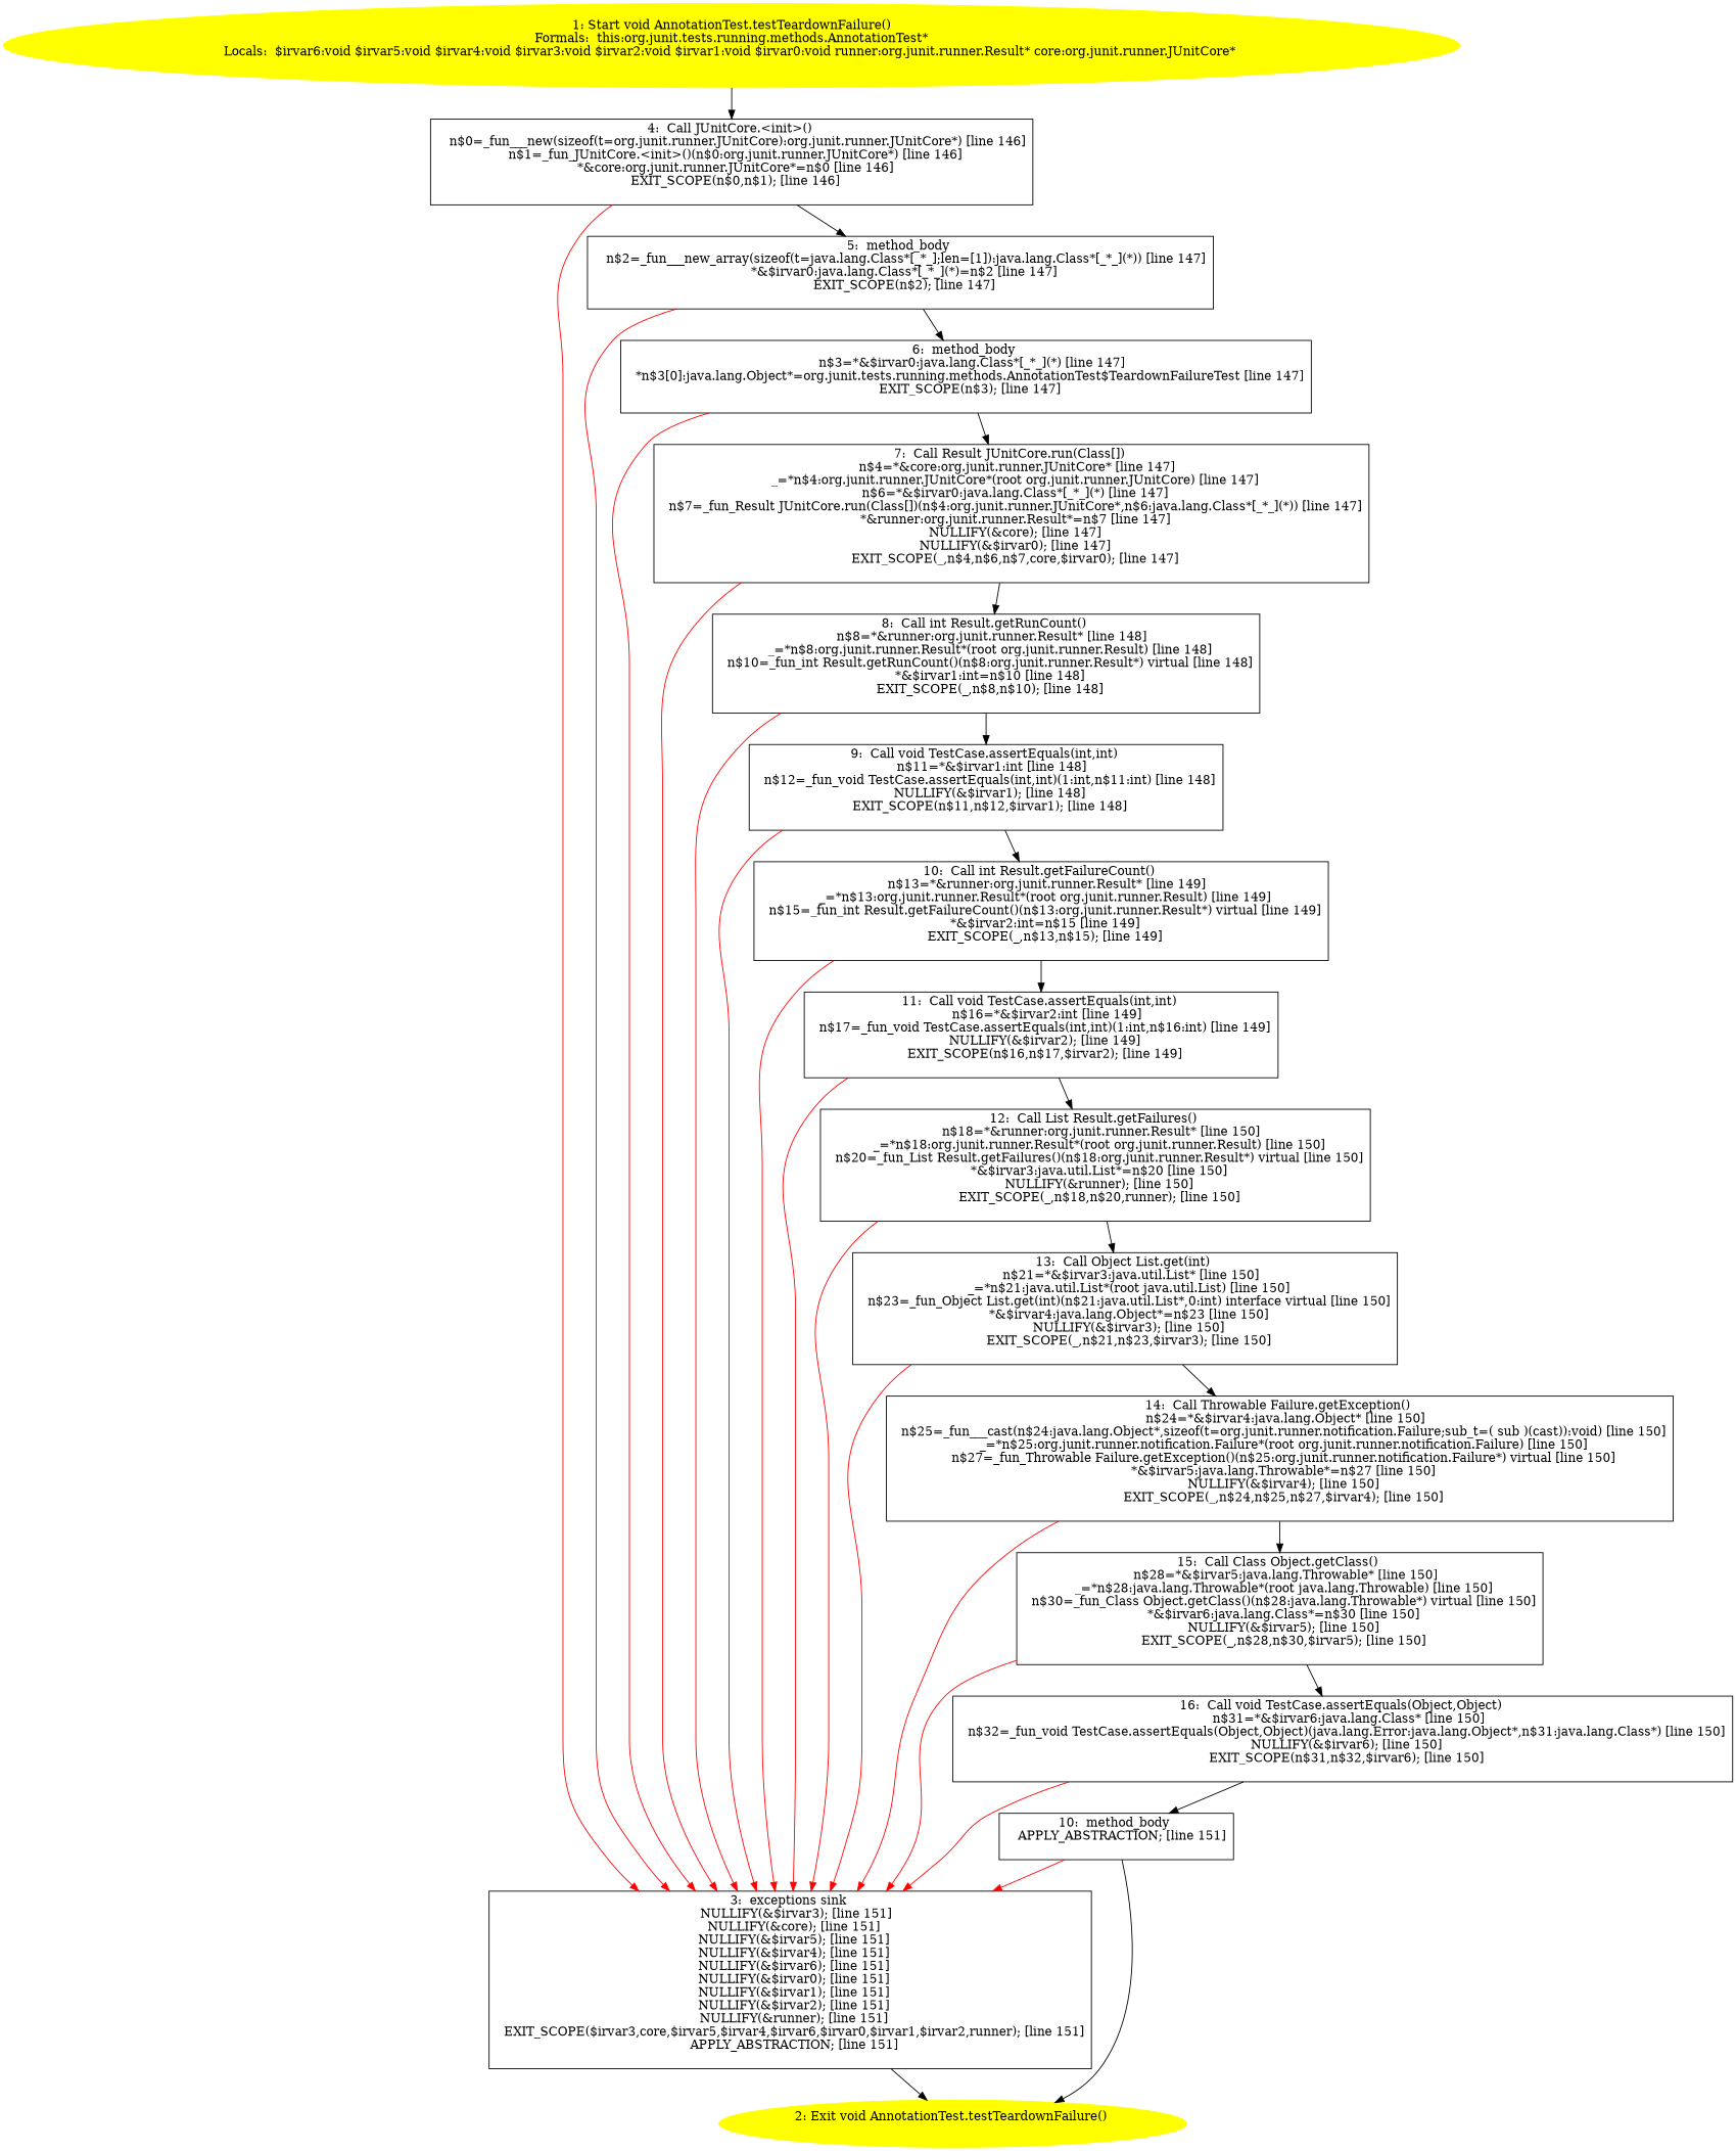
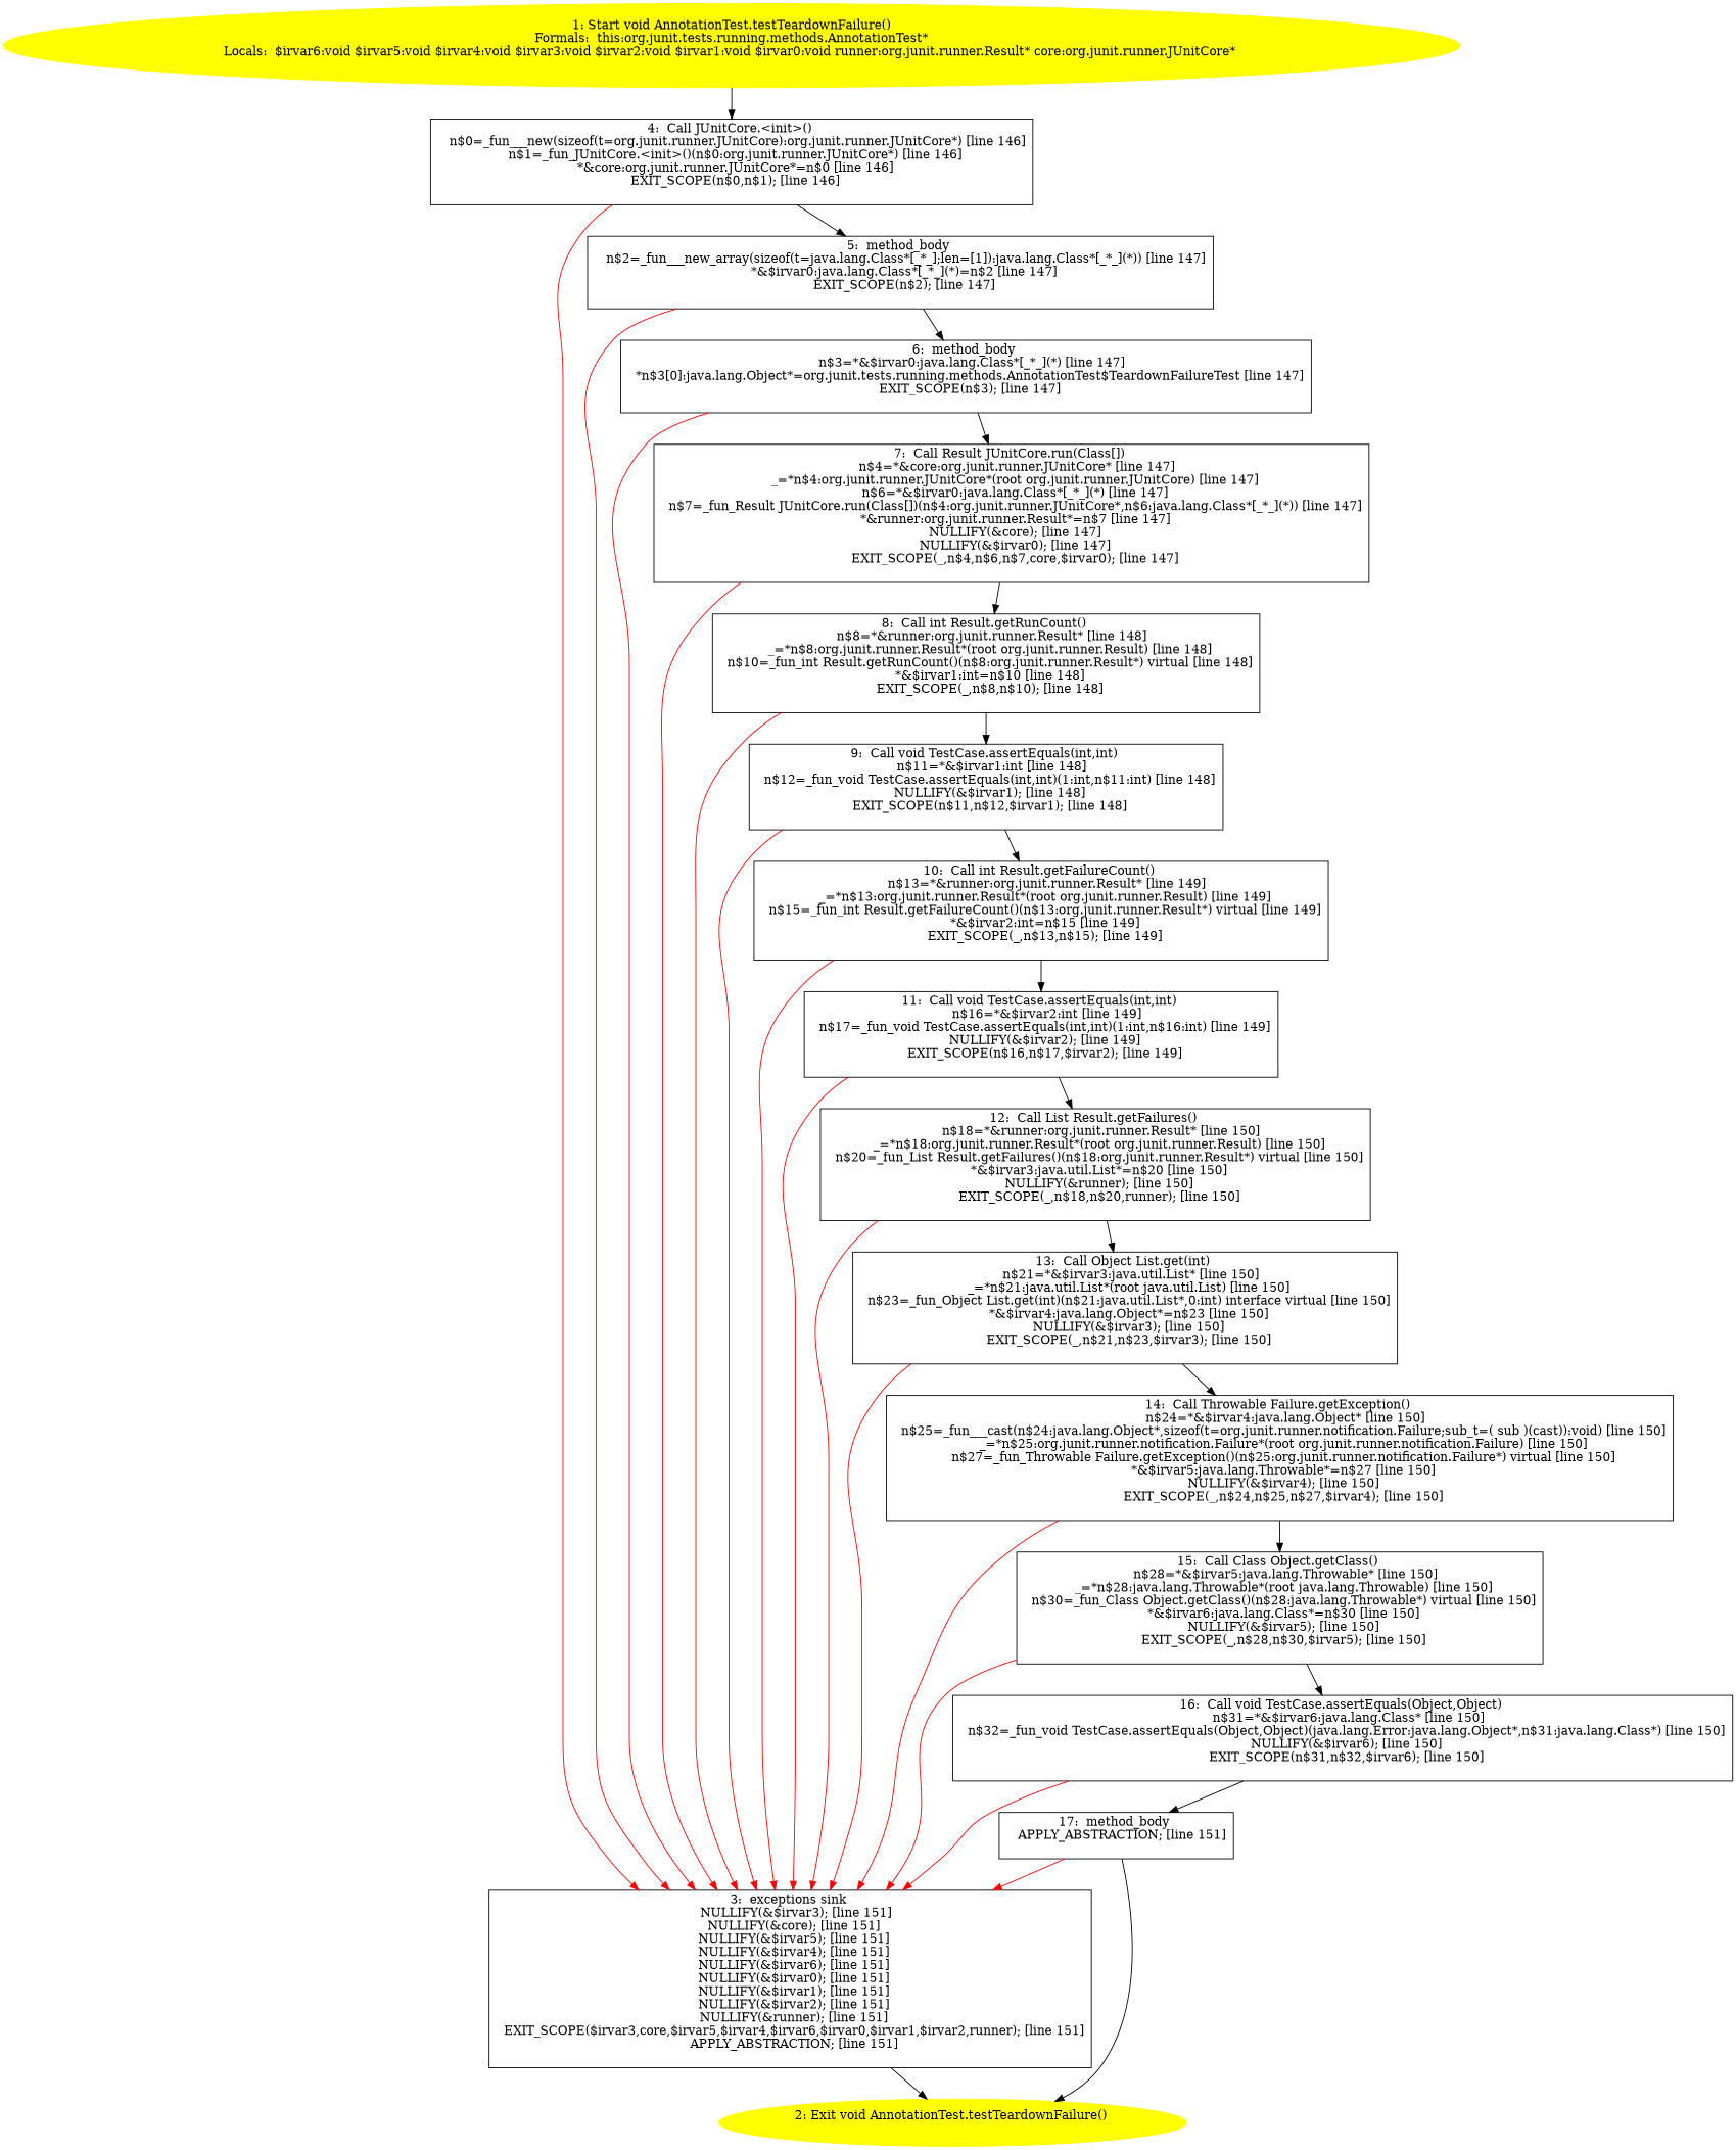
  digraph {
    node [shape=box]
    n1 [color=yellow label="1: Start void AnnotationTest.testTeardownFailure()\nFormals:  this:org.junit.tests.running.methods.AnnotationTest*\nLocals:  $irvar6:void $irvar5:void $irvar4:void $irvar3:void $irvar2:void $irvar1:void $irvar0:void runner:org.junit.runner.Result* core:org.junit.runner.JUnitCore* \n  " style=filled shape=""]
    n2 [label="4:  Call JUnitCore.<init>() \n   n$0=_fun___new(sizeof(t=org.junit.runner.JUnitCore):org.junit.runner.JUnitCore*) [line 146]\n  n$1=_fun_JUnitCore.<init>()(n$0:org.junit.runner.JUnitCore*) [line 146]\n  *&core:org.junit.runner.JUnitCore*=n$0 [line 146]\n  EXIT_SCOPE(n$0,n$1); [line 146]\n "]
    n3 [label="3:  exceptions sink \n   NULLIFY(&$irvar3); [line 151]\n  NULLIFY(&core); [line 151]\n  NULLIFY(&$irvar5); [line 151]\n  NULLIFY(&$irvar4); [line 151]\n  NULLIFY(&$irvar6); [line 151]\n  NULLIFY(&$irvar0); [line 151]\n  NULLIFY(&$irvar1); [line 151]\n  NULLIFY(&$irvar2); [line 151]\n  NULLIFY(&runner); [line 151]\n  EXIT_SCOPE($irvar3,core,$irvar5,$irvar4,$irvar6,$irvar0,$irvar1,$irvar2,runner); [line 151]\n  APPLY_ABSTRACTION; [line 151]\n "]
    n4 [label="5:  method_body \n   n$2=_fun___new_array(sizeof(t=java.lang.Class*[_*_];len=[1]):java.lang.Class*[_*_](*)) [line 147]\n  *&$irvar0:java.lang.Class*[_*_](*)=n$2 [line 147]\n  EXIT_SCOPE(n$2); [line 147]\n "]
    n5 [color=yellow label="2: Exit void AnnotationTest.testTeardownFailure() \n  " style=filled shape=""]
    n6 [label="6:  method_body \n   n$3=*&$irvar0:java.lang.Class*[_*_](*) [line 147]\n  *n$3[0]:java.lang.Object*=org.junit.tests.running.methods.AnnotationTest$TeardownFailureTest [line 147]\n  EXIT_SCOPE(n$3); [line 147]\n "]
    n7 [label="7:  Call Result JUnitCore.run(Class[]) \n   n$4=*&core:org.junit.runner.JUnitCore* [line 147]\n  _=*n$4:org.junit.runner.JUnitCore*(root org.junit.runner.JUnitCore) [line 147]\n  n$6=*&$irvar0:java.lang.Class*[_*_](*) [line 147]\n  n$7=_fun_Result JUnitCore.run(Class[])(n$4:org.junit.runner.JUnitCore*,n$6:java.lang.Class*[_*_](*)) [line 147]\n  *&runner:org.junit.runner.Result*=n$7 [line 147]\n  NULLIFY(&core); [line 147]\n  NULLIFY(&$irvar0); [line 147]\n  EXIT_SCOPE(_,n$4,n$6,n$7,core,$irvar0); [line 147]\n "]
    n8 [label="8:  Call int Result.getRunCount() \n   n$8=*&runner:org.junit.runner.Result* [line 148]\n  _=*n$8:org.junit.runner.Result*(root org.junit.runner.Result) [line 148]\n  n$10=_fun_int Result.getRunCount()(n$8:org.junit.runner.Result*) virtual [line 148]\n  *&$irvar1:int=n$10 [line 148]\n  EXIT_SCOPE(_,n$8,n$10); [line 148]\n "]
    n9 [label="9:  Call void TestCase.assertEquals(int,int) \n   n$11=*&$irvar1:int [line 148]\n  n$12=_fun_void TestCase.assertEquals(int,int)(1:int,n$11:int) [line 148]\n  NULLIFY(&$irvar1); [line 148]\n  EXIT_SCOPE(n$11,n$12,$irvar1); [line 148]\n "]
    n10 [label="10:  Call int Result.getFailureCount() \n   n$13=*&runner:org.junit.runner.Result* [line 149]\n  _=*n$13:org.junit.runner.Result*(root org.junit.runner.Result) [line 149]\n  n$15=_fun_int Result.getFailureCount()(n$13:org.junit.runner.Result*) virtual [line 149]\n  *&$irvar2:int=n$15 [line 149]\n  EXIT_SCOPE(_,n$13,n$15); [line 149]\n "]
    n11 [label="11:  Call void TestCase.assertEquals(int,int) \n   n$16=*&$irvar2:int [line 149]\n  n$17=_fun_void TestCase.assertEquals(int,int)(1:int,n$16:int) [line 149]\n  NULLIFY(&$irvar2); [line 149]\n  EXIT_SCOPE(n$16,n$17,$irvar2); [line 149]\n "]
    n12 [label="12:  Call List Result.getFailures() \n   n$18=*&runner:org.junit.runner.Result* [line 150]\n  _=*n$18:org.junit.runner.Result*(root org.junit.runner.Result) [line 150]\n  n$20=_fun_List Result.getFailures()(n$18:org.junit.runner.Result*) virtual [line 150]\n  *&$irvar3:java.util.List*=n$20 [line 150]\n  NULLIFY(&runner); [line 150]\n  EXIT_SCOPE(_,n$18,n$20,runner); [line 150]\n "]
    n13 [label="13:  Call Object List.get(int) \n   n$21=*&$irvar3:java.util.List* [line 150]\n  _=*n$21:java.util.List*(root java.util.List) [line 150]\n  n$23=_fun_Object List.get(int)(n$21:java.util.List*,0:int) interface virtual [line 150]\n  *&$irvar4:java.lang.Object*=n$23 [line 150]\n  NULLIFY(&$irvar3); [line 150]\n  EXIT_SCOPE(_,n$21,n$23,$irvar3); [line 150]\n "]
    n14 [label="14:  Call Throwable Failure.getException() \n   n$24=*&$irvar4:java.lang.Object* [line 150]\n  n$25=_fun___cast(n$24:java.lang.Object*,sizeof(t=org.junit.runner.notification.Failure;sub_t=( sub )(cast)):void) [line 150]\n  _=*n$25:org.junit.runner.notification.Failure*(root org.junit.runner.notification.Failure) [line 150]\n  n$27=_fun_Throwable Failure.getException()(n$25:org.junit.runner.notification.Failure*) virtual [line 150]\n  *&$irvar5:java.lang.Throwable*=n$27 [line 150]\n  NULLIFY(&$irvar4); [line 150]\n  EXIT_SCOPE(_,n$24,n$25,n$27,$irvar4); [line 150]\n "]
    n15 [label="15:  Call Class Object.getClass() \n   n$28=*&$irvar5:java.lang.Throwable* [line 150]\n  _=*n$28:java.lang.Throwable*(root java.lang.Throwable) [line 150]\n  n$30=_fun_Class Object.getClass()(n$28:java.lang.Throwable*) virtual [line 150]\n  *&$irvar6:java.lang.Class*=n$30 [line 150]\n  NULLIFY(&$irvar5); [line 150]\n  EXIT_SCOPE(_,n$28,n$30,$irvar5); [line 150]\n "]
    n16 [label="16:  Call void TestCase.assertEquals(Object,Object) \n   n$31=*&$irvar6:java.lang.Class* [line 150]\n  n$32=_fun_void TestCase.assertEquals(Object,Object)(java.lang.Error:java.lang.Object*,n$31:java.lang.Class*) [line 150]\n  NULLIFY(&$irvar6); [line 150]\n  EXIT_SCOPE(n$31,n$32,$irvar6); [line 150]\n "]
-   n17 [label="10:  method_body \n   APPLY_ABSTRACTION; [line 151]\n "]
+   n17 [label="17:  method_body \n   APPLY_ABSTRACTION; [line 151]\n "]
    n1 -> n2
    n2 -> n3 [color=red]
    n2 -> n4
    n3 -> n5
    n4 -> n3 [color=red]
    n4 -> n6
    n6 -> n3 [color=red]
    n6 -> n7
    n7 -> n3 [color=red]
    n7 -> n8
    n8 -> n3 [color=red]
    n8 -> n9
    n9 -> n3 [color=red]
    n9 -> n10
    n10 -> n3 [color=red]
    n10 -> n11
    n11 -> n3 [color=red]
    n11 -> n12
    n12 -> n3 [color=red]
    n12 -> n13
    n13 -> n3 [color=red]
    n13 -> n14
    n14 -> n3 [color=red]
    n14 -> n15
    n15 -> n3 [color=red]
    n15 -> n16
    n16 -> n3 [color=red]
    n16 -> n17
    n17 -> n3 [color=red]
    n17 -> n5
  }
